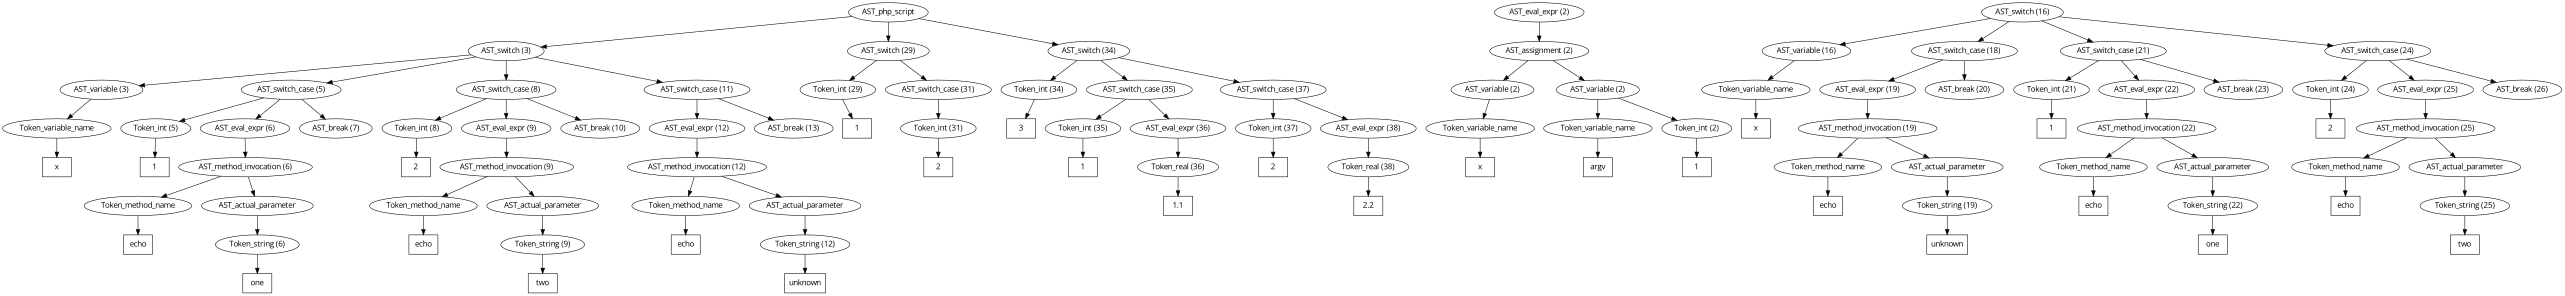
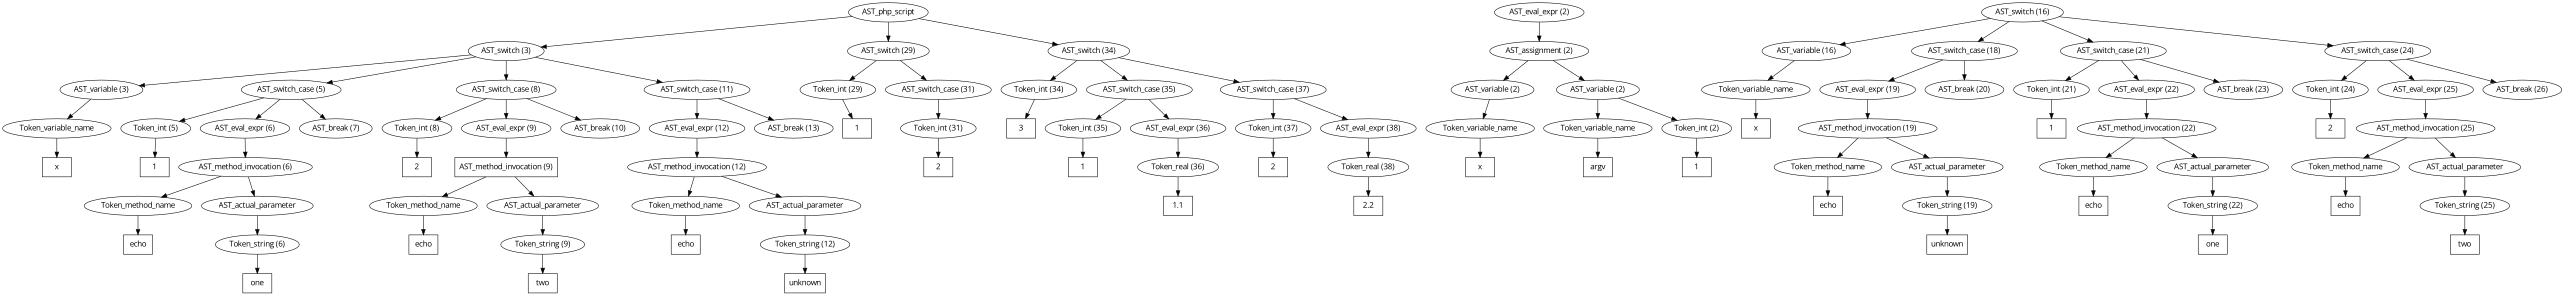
  digraph {
    fontname="Open Sans"
    node [fontname="Open Sans"]
    edge [fontname="Open Sans"]
    n1 [label=AST_php_script]
    n2 [label="AST_switch (3)"]
    n3 [label="AST_switch (29)"]
    n4 [label="AST_switch (34)"]
    n5 [label="AST_eval_expr (2)"]
    n6 [label="AST_assignment (2)"]
    n7 [label="AST_variable (3)"]
    n8 [label="AST_switch_case (5)"]
    n9 [label="AST_switch_case (8)"]
    n10 [label="AST_switch_case (11)"]
    n11 [label="AST_switch (16)"]
    n12 [label="AST_variable (16)"]
    n13 [label="AST_switch_case (18)"]
    n14 [label="AST_switch_case (21)"]
    n15 [label="AST_switch_case (24)"]
    n16 [label="Token_int (29)"]
    n17 [label="AST_switch_case (31)"]
    n18 [label="Token_int (34)"]
    n19 [label="AST_switch_case (35)"]
    n20 [label="AST_switch_case (37)"]
    n21 [label="AST_variable (2)"]
    n22 [label="AST_variable (2)"]
    n23 [label=Token_variable_name]
    n24 [label=Token_variable_name]
    n25 [label="Token_int (2)"]
    n26 [label=x shape=box]
    n27 [label=argv shape=box]
    n28 [label=1 shape=box]
    n29 [label=Token_variable_name]
    n30 [label="Token_int (5)"]
    n31 [label="AST_eval_expr (6)"]
    n32 [label="AST_break (7)"]
    n33 [label="Token_int (8)"]
    n34 [label="AST_eval_expr (9)"]
    n35 [label="AST_break (10)"]
    n36 [label="AST_eval_expr (12)"]
    n37 [label="AST_break (13)"]
    n38 [label=x shape=box]
    n39 [label=1 shape=box]
    n40 [label="AST_method_invocation (6)"]
    n41 [label=Token_method_name]
    n42 [label=AST_actual_parameter]
    n43 [label=echo shape=box]
    n44 [label="Token_string (6)"]
    n45 [label=one shape=box]
    n46 [label=2 shape=box]
-   n47 [label="AST_method_invocation (9)"]
+   n47 [label="AST_method_invocation (9)" shape=box]
    n48 [label=Token_method_name]
    n49 [label=AST_actual_parameter]
    n50 [label=echo shape=box]
    n51 [label="Token_string (9)"]
    n52 [label=two shape=box]
    n53 [label="AST_method_invocation (12)"]
    n54 [label=Token_method_name]
    n55 [label=AST_actual_parameter]
    n56 [label=echo shape=box]
    n57 [label="Token_string (12)"]
    n58 [label=unknown shape=box]
    n59 [label=Token_variable_name]
    n60 [label="AST_eval_expr (19)"]
    n61 [label="AST_break (20)"]
    n62 [label="Token_int (21)"]
    n63 [label="AST_eval_expr (22)"]
    n64 [label="AST_break (23)"]
    n65 [label="Token_int (24)"]
    n66 [label="AST_eval_expr (25)"]
    n67 [label="AST_break (26)"]
    n68 [label=x shape=box]
    n69 [label="AST_method_invocation (19)"]
    n70 [label=Token_method_name]
    n71 [label=AST_actual_parameter]
    n72 [label=echo shape=box]
    n73 [label="Token_string (19)"]
    n74 [label=unknown shape=box]
    n75 [label=1 shape=box]
    n76 [label="AST_method_invocation (22)"]
    n77 [label=Token_method_name]
    n78 [label=AST_actual_parameter]
    n79 [label=echo shape=box]
    n80 [label="Token_string (22)"]
    n81 [label=one shape=box]
    n82 [label=2 shape=box]
    n83 [label="AST_method_invocation (25)"]
    n84 [label=Token_method_name]
    n85 [label=AST_actual_parameter]
    n86 [label=echo shape=box]
    n87 [label="Token_string (25)"]
    n88 [label=two shape=box]
    n89 [label=1 shape=box]
    n90 [label="Token_int (31)"]
    n91 [label=2 shape=box]
    n92 [label=3 shape=box]
    n93 [label="Token_int (35)"]
    n94 [label="AST_eval_expr (36)"]
    n95 [label="Token_int (37)"]
    n96 [label="AST_eval_expr (38)"]
    n97 [label=1 shape=box]
    n98 [label="Token_real (36)"]
    n99 [label=1.1 shape=box]
    n100 [label=2 shape=box]
    n101 [label="Token_real (38)"]
    n102 [label=2.2 shape=box]
    n1 -> n2
    n1 -> n3
    n1 -> n4
    n2 -> n7
    n2 -> n8
    n2 -> n9
    n2 -> n10
    n3 -> n16
    n3 -> n17
    n4 -> n18
    n4 -> n19
    n4 -> n20
    n5 -> n6
    n6 -> n21
    n6 -> n22
    n7 -> n29
    n8 -> n30
    n8 -> n31
    n8 -> n32
    n9 -> n33
    n9 -> n34
    n9 -> n35
    n10 -> n36
    n10 -> n37
    n11 -> n12
    n11 -> n13
    n11 -> n14
    n11 -> n15
    n12 -> n59
    n13 -> n60
    n13 -> n61
    n14 -> n62
    n14 -> n63
    n14 -> n64
    n15 -> n65
    n15 -> n66
    n15 -> n67
    n16 -> n89
    n17 -> n90
    n18 -> n92
    n19 -> n93
    n19 -> n94
    n20 -> n95
    n20 -> n96
    n21 -> n23
    n22 -> n24
    n22 -> n25
    n23 -> n26
    n24 -> n27
    n25 -> n28
    n29 -> n38
    n30 -> n39
    n31 -> n40
    n33 -> n46
    n34 -> n47
    n36 -> n53
    n40 -> n41
    n40 -> n42
    n41 -> n43
    n42 -> n44
    n44 -> n45
    n47 -> n48
    n47 -> n49
    n48 -> n50
    n49 -> n51
    n51 -> n52
    n53 -> n54
    n53 -> n55
    n54 -> n56
    n55 -> n57
    n57 -> n58
    n59 -> n68
    n60 -> n69
    n62 -> n75
    n63 -> n76
    n65 -> n82
    n66 -> n83
    n69 -> n70
    n69 -> n71
    n70 -> n72
    n71 -> n73
    n73 -> n74
    n76 -> n77
    n76 -> n78
    n77 -> n79
    n78 -> n80
    n80 -> n81
    n83 -> n84
    n83 -> n85
    n84 -> n86
    n85 -> n87
    n87 -> n88
    n90 -> n91
    n93 -> n97
    n94 -> n98
    n95 -> n100
    n96 -> n101
    n98 -> n99
    n101 -> n102
  }
